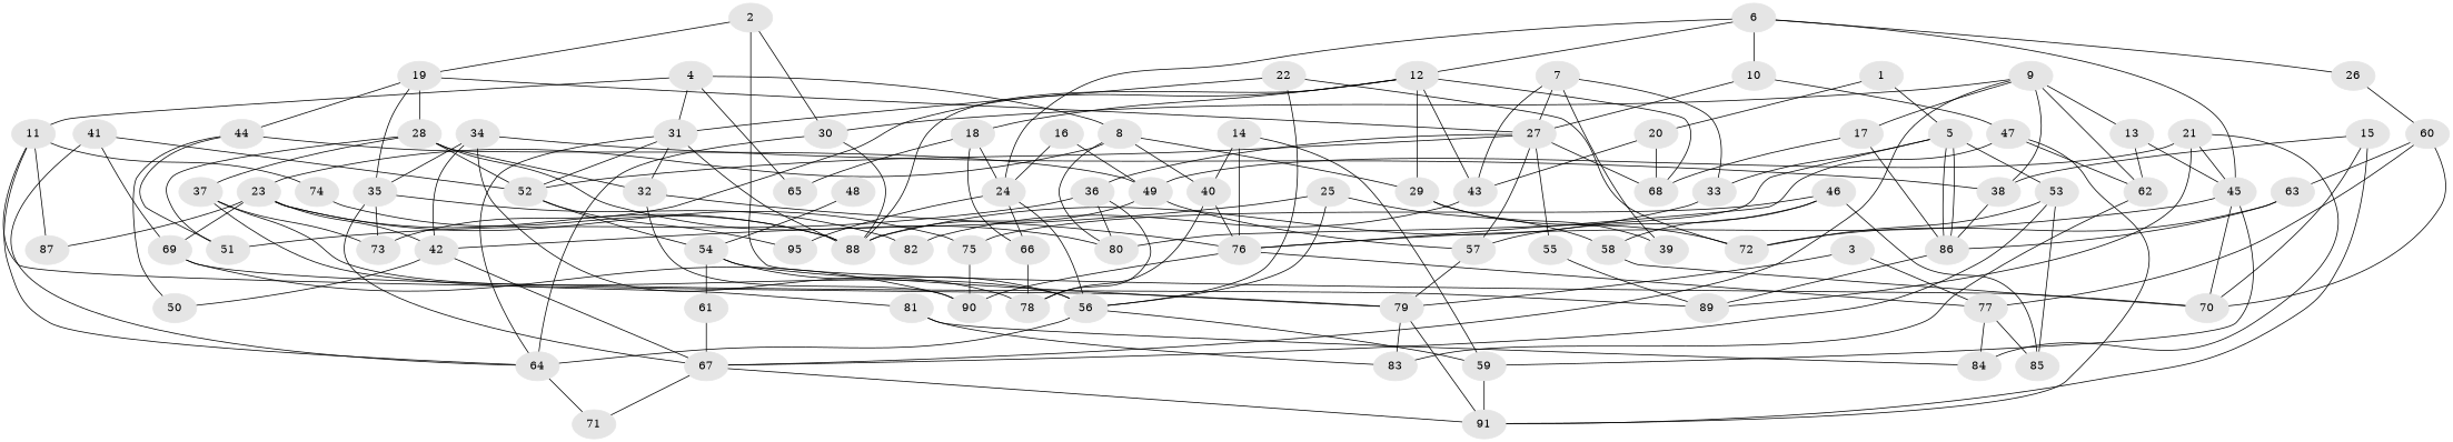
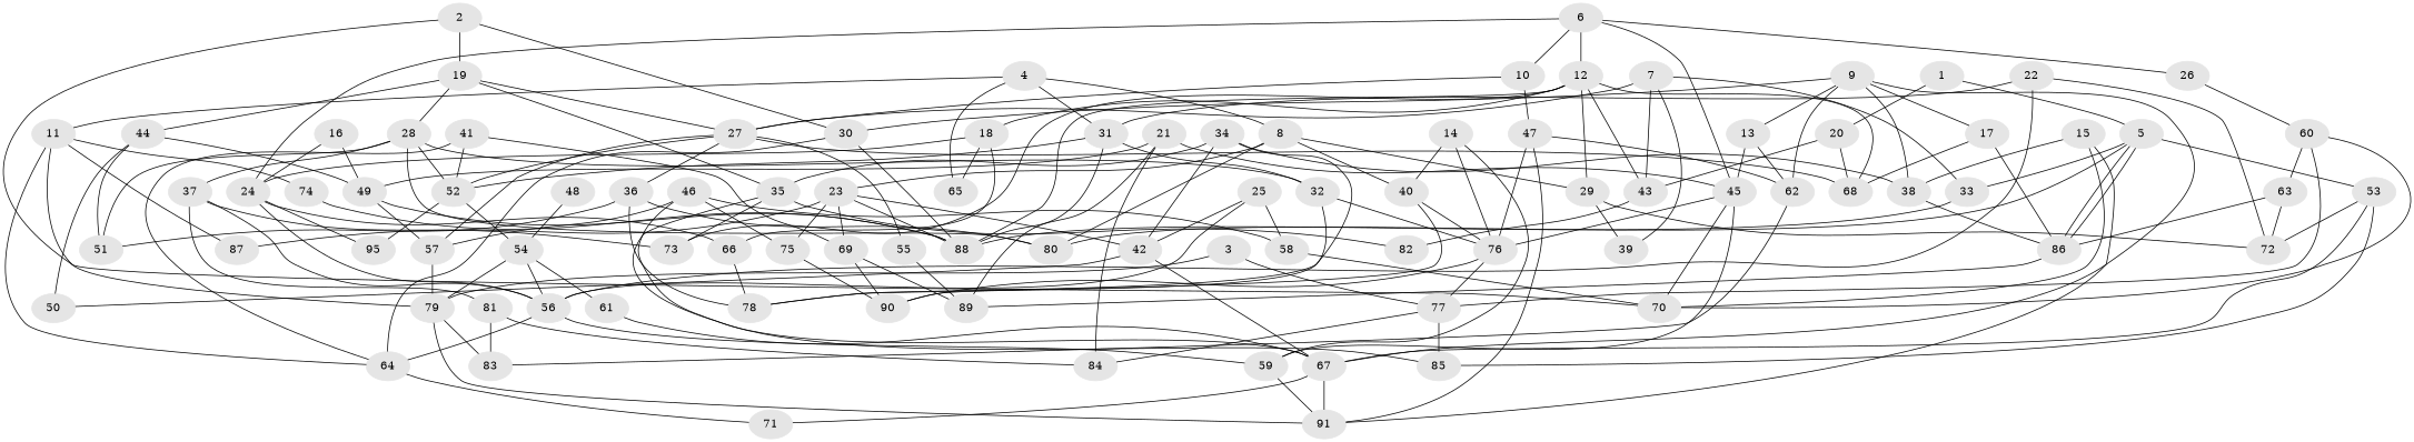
  graph {
    node [color=gray90 style=filled]
    1
    5
    20
    33
    53
    80
    86
    43
    68
    2
    19
    30
    70
    27
    28
    35
    44
    64
    88
    3
    77
    79
    84
    85
    91
    83
    4
    8
    11
    31
    65
    23
    29
    40
    74
    87
    52
    32
    67
    72
    89
    6
    10
    12
    24
    26
    45
    47
    18
    73
    66
    56
    n53 [label=95]
    60
    59
    76
    7
    39
    36
    55
    57
    82
    42
    69
    75
    78
    9
    13
    17
    38
    62
    71
    14
    90
    15
    16
    49
    37
    51
    50
    21
    22
    25
    58
    63
    54
    81
    34
    41
    46
    48
    61
    1 -- 5
    1 -- 20
    5 -- 33
    5 -- 53
    5 -- 80
    5 -- 86
    5 -- 86
    20 -- 43
    20 -- 68
    33 -- 88
    53 -- 85
    53 -- 67
    53 -- 72
    86 -- 89
    43 -- 82
    2 -- 19
    2 -- 30
    2 -- 70
    19 -- 27
    19 -- 28
    19 -- 35
    19 -- 44
    30 -- 64
    30 -- 88
    27 -- 68
    27 -- 52
    27 -- 36
    27 -- 55
    27 -- 57
    28 -- 80
    28 -- 52
    28 -- 32
    28 -- 37
    28 -- 51
    35 -- 67
    35 -- 73
    35 -- 82
    44 -- 49
    44 -- 51
    44 -- 50
    64 -- 71
    3 -- 77
    3 -- 79
    77 -- 84
    77 -- 85
    79 -- 91
    79 -- 83
    4 -- 8
    4 -- 11
    4 -- 31
    4 -- 65
    8 -- 80
    8 -- 23
    8 -- 29
    8 -- 40
    11 -- 64
    11 -- 79
    11 -- 74
    11 -- 87
-   31 -- 64
    31 -- 88
    31 -- 52
    31 -- 32
    23 -- 88
    23 -- 87
    23 -- 42
    23 -- 69
    23 -- 75
    29 -- 72
    29 -- 39
    40 -- 76
    40 -- 78
    74 -- 88
    52 -- n53
    52 -- 54
    32 -- 76
    32 -- 90
    67 -- 91
    67 -- 71
    6 -- 10
    6 -- 12
    6 -- 24
    6 -- 26
    6 -- 45
    10 -- 27
    10 -- 47
    12 -- 43
    12 -- 68
    12 -- 88
    12 -- 29
    12 -- 18
    12 -- 73
    24 -- 66
    24 -- 56
    24 -- n53
    26 -- 60
    45 -- 70
    45 -- 59
    45 -- 76
    47 -- 91
    47 -- 76
    47 -- 62
    18 -- 65
    18 -- 24
    18 -- 66
    66 -- 78
    56 -- 64
    56 -- 59
    60 -- 70
    60 -- 77
    60 -- 63
    59 -- 91
    76 -- 77
    76 -- 90
    7 -- 33
    7 -- 43
    7 -- 27
    7 -- 39
    36 -- 80
    36 -- 78
    36 -- 51
    55 -- 89
    57 -- 79
    42 -- 67
    42 -- 50
    69 -- 89
    69 -- 90
    75 -- 90
    9 -- 30
    9 -- 67
    9 -- 13
    9 -- 17
    9 -- 38
    9 -- 62
    13 -- 45
    13 -- 62
    17 -- 86
    17 -- 68
    38 -- 86
    62 -- 83
    14 -- 40
    14 -- 59
    14 -- 76
    15 -- 70
    15 -- 91
    15 -- 38
    16 -- 24
    16 -- 49
    49 -- 88
    49 -- 57
    37 -- 73
    37 -- 56
    37 -- 81
    21 -- 84
    21 -- 89
    21 -- 45
    21 -- 49
    22 -- 31
    22 -- 72
    22 -- 56
    25 -- 56
    25 -- 42
    25 -- 58
    58 -- 70
    63 -- 86
    63 -- 72
    54 -- 79
    54 -- 56
    54 -- 61
    81 -- 84
    81 -- 83
    34 -- 35
    34 -- 42
    34 -- 78
    34 -- 38
    41 -- 64
    41 -- 52
    41 -- 69
    46 -- 85
    46 -- 57
    46 -- 75
    46 -- 58
    48 -- 54
    61 -- 67
  }
